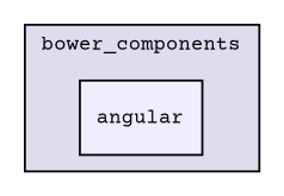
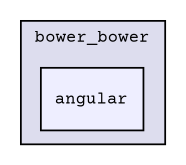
  digraph {
    compound=true
    fontname="Courier Prime"
    n1 [fillcolor="#eeeeff" fontname="Courier Prime" fontsize=10 label=angular pencolor=black shape=box style=filled]
    subgraph cluster_1 {
      bgcolor="#ddddee"
      fontsize=10
-     label=bower_components
+     label=bower_bower
      pencolor=black
      n1
    }
  }
